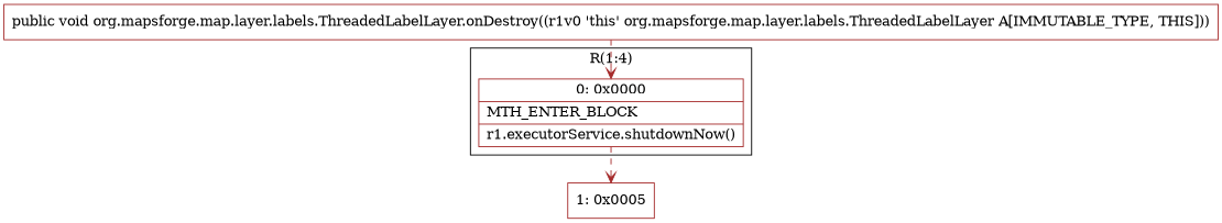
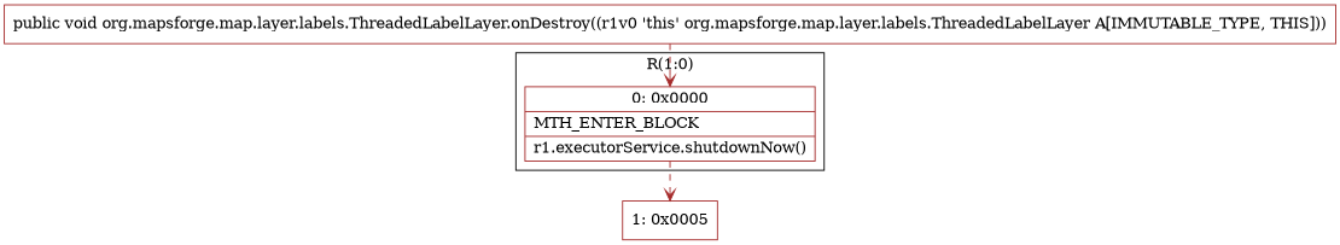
  digraph {
    node [color=brown shape=record]
    edge [color=brown style=dashed arrowhead=vee]
    n1 [label="{0\:\ 0x0000|MTH_ENTER_BLOCK\l|r1.executorService.shutdownNow()\l}"]
    n2 [label="{1\:\ 0x0005}"]
    n3 [label="{public void org.mapsforge.map.layer.labels.ThreadedLabelLayer.onDestroy((r1v0 'this' org.mapsforge.map.layer.labels.ThreadedLabelLayer A[IMMUTABLE_TYPE, THIS])) }"]
    subgraph cluster_1 {
-     label="R(1:4)"
+     label="R(1:0)"
      n1
    }
    n1 -> n2
    n3 -> n1
  }
